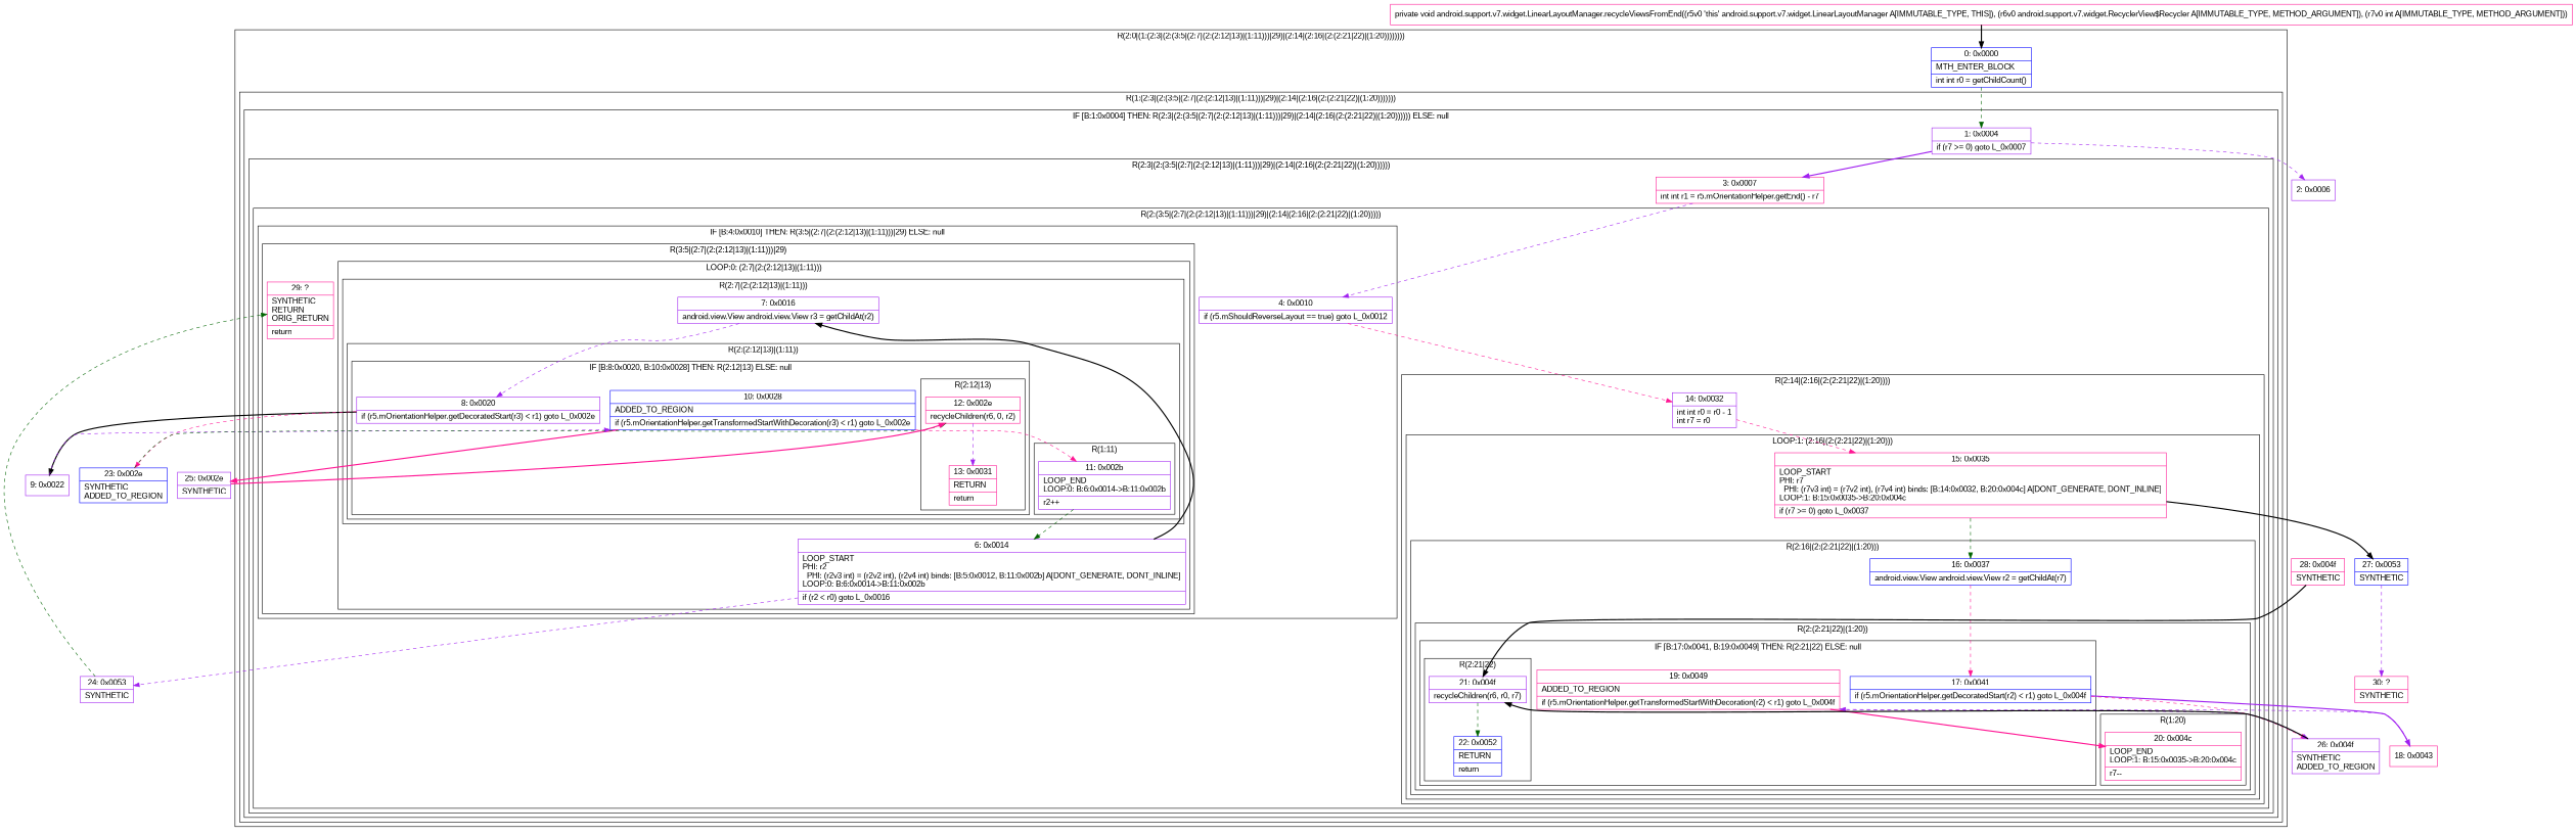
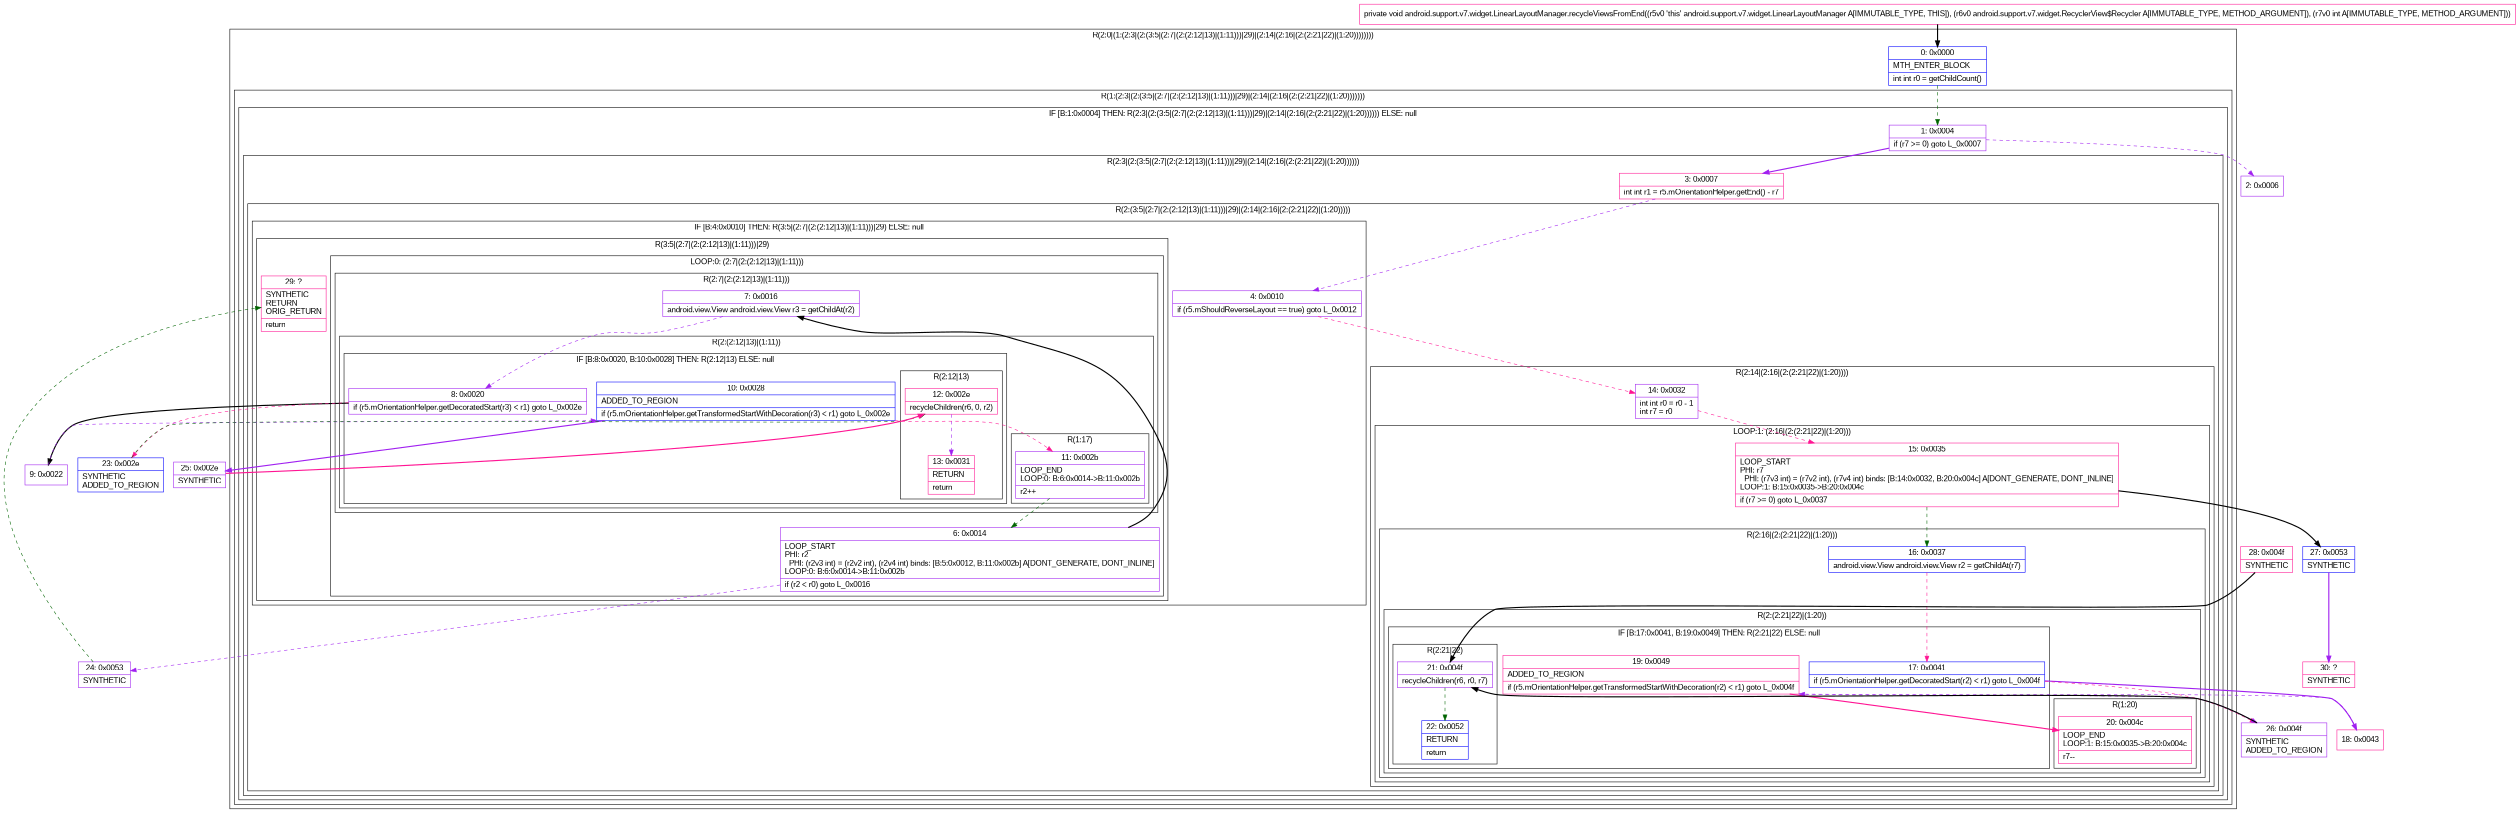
  digraph {
    fontname="Liberation Sans"
    node [color=purple fontname="Liberation Sans" shape=record]
    edge [color=purple fontname="Liberation Sans" style=dashed]
    n1 [color=deeppink label="{12\:\ 0x002e|recycleChildren(r6, 0, r2)\l}"]
    n2 [color=deeppink label="{13\:\ 0x0031|RETURN\l|return\l}"]
    n3 [label="{8\:\ 0x0020|if (r5.mOrientationHelper.getDecoratedStart(r3) \< r1) goto L_0x002e\l}"]
    n4 [color=blue label="{10\:\ 0x0028|ADDED_TO_REGION\l|if (r5.mOrientationHelper.getTransformedStartWithDecoration(r3) \< r1) goto L_0x002e\l}"]
    n5 [label="{11\:\ 0x002b|LOOP_END\lLOOP:0: B:6:0x0014\-\>B:11:0x002b\l|r2++\l}"]
    n6 [label="{7\:\ 0x0016|android.view.View android.view.View r3 = getChildAt(r2)\l}"]
    n7 [label="{6\:\ 0x0014|LOOP_START\lPHI: r2 \l  PHI: (r2v3 int) = (r2v2 int), (r2v4 int) binds: [B:5:0x0012, B:11:0x002b] A[DONT_GENERATE, DONT_INLINE]\lLOOP:0: B:6:0x0014\-\>B:11:0x002b\l|if (r2 \< r0) goto L_0x0016\l}"]
    n8 [color=deeppink label="{29\:\ ?|SYNTHETIC\lRETURN\lORIG_RETURN\l|return\l}"]
    n9 [label="{4\:\ 0x0010|if (r5.mShouldReverseLayout == true) goto L_0x0012\l}"]
    n10 [label="{21\:\ 0x004f|recycleChildren(r6, r0, r7)\l}"]
    n11 [color=blue label="{22\:\ 0x0052|RETURN\l|return\l}"]
    n12 [color=blue label="{17\:\ 0x0041|if (r5.mOrientationHelper.getDecoratedStart(r2) \< r1) goto L_0x004f\l}"]
    n13 [color=deeppink label="{19\:\ 0x0049|ADDED_TO_REGION\l|if (r5.mOrientationHelper.getTransformedStartWithDecoration(r2) \< r1) goto L_0x004f\l}"]
    n14 [color=deeppink label="{20\:\ 0x004c|LOOP_END\lLOOP:1: B:15:0x0035\-\>B:20:0x004c\l|r7\-\-\l}"]
    n15 [color=blue label="{16\:\ 0x0037|android.view.View android.view.View r2 = getChildAt(r7)\l}"]
    n16 [color=deeppink label="{15\:\ 0x0035|LOOP_START\lPHI: r7 \l  PHI: (r7v3 int) = (r7v2 int), (r7v4 int) binds: [B:14:0x0032, B:20:0x004c] A[DONT_GENERATE, DONT_INLINE]\lLOOP:1: B:15:0x0035\-\>B:20:0x004c\l|if (r7 \>= 0) goto L_0x0037\l}"]
    n17 [label="{14\:\ 0x0032|int int r0 = r0 \- 1\lint r7 = r0\l}"]
    n18 [color=deeppink label="{3\:\ 0x0007|int int r1 = r5.mOrientationHelper.getEnd() \- r7\l}"]
    n19 [label="{1\:\ 0x0004|if (r7 \>= 0) goto L_0x0007\l}"]
    n20 [color=blue label="{0\:\ 0x0000|MTH_ENTER_BLOCK\l|int int r0 = getChildCount()\l}"]
    n21 [label="{9\:\ 0x0022}"]
    n22 [color=blue label="{23\:\ 0x002e|SYNTHETIC\lADDED_TO_REGION\l}"]
    n23 [label="{25\:\ 0x002e|SYNTHETIC\l}"]
    n24 [label="{24\:\ 0x0053|SYNTHETIC\l}"]
    n25 [color=deeppink label="{18\:\ 0x0043}"]
    n26 [label="{26\:\ 0x004f|SYNTHETIC\lADDED_TO_REGION\l}"]
    n27 [color=blue label="{27\:\ 0x0053|SYNTHETIC\l}"]
    n28 [label="{2\:\ 0x0006}"]
    n29 [color=deeppink label="{30\:\ ?|SYNTHETIC\l}"]
    n30 [color=deeppink label="{28\:\ 0x004f|SYNTHETIC\l}"]
    n31 [color=deeppink label="{private void android.support.v7.widget.LinearLayoutManager.recycleViewsFromEnd((r5v0 'this' android.support.v7.widget.LinearLayoutManager A[IMMUTABLE_TYPE, THIS]), (r6v0 android.support.v7.widget.RecyclerView$Recycler A[IMMUTABLE_TYPE, METHOD_ARGUMENT]), (r7v0 int A[IMMUTABLE_TYPE, METHOD_ARGUMENT])) }"]
    subgraph cluster_1 {
      label="R(2:0|(1:(2:3|(2:(3:5|(2:7|(2:(2:12|13)|(1:11)))|29)|(2:14|(2:16|(2:(2:21|22)|(1:20))))))))"
      n20
      subgraph cluster_2 {
        label="R(1:(2:3|(2:(3:5|(2:7|(2:(2:12|13)|(1:11)))|29)|(2:14|(2:16|(2:(2:21|22)|(1:20)))))))"
        subgraph cluster_3 {
          label="IF [B:1:0x0004] THEN: R(2:3|(2:(3:5|(2:7|(2:(2:12|13)|(1:11)))|29)|(2:14|(2:16|(2:(2:21|22)|(1:20)))))) ELSE: null"
          n19
          subgraph cluster_4 {
            label="R(2:3|(2:(3:5|(2:7|(2:(2:12|13)|(1:11)))|29)|(2:14|(2:16|(2:(2:21|22)|(1:20))))))"
            n18
            subgraph cluster_5 {
              label="R(2:(3:5|(2:7|(2:(2:12|13)|(1:11)))|29)|(2:14|(2:16|(2:(2:21|22)|(1:20)))))"
              subgraph cluster_6 {
                label="IF [B:4:0x0010] THEN: R(3:5|(2:7|(2:(2:12|13)|(1:11)))|29) ELSE: null"
                n9
                subgraph cluster_7 {
                  label="R(3:5|(2:7|(2:(2:12|13)|(1:11)))|29)"
                  n8
                  subgraph cluster_8 {
                    label="LOOP:0: (2:7|(2:(2:12|13)|(1:11)))"
                    n7
                    subgraph cluster_9 {
                      label="R(2:7|(2:(2:12|13)|(1:11)))"
                      n6
                      subgraph cluster_10 {
                        label="R(2:(2:12|13)|(1:11))"
                        subgraph cluster_11 {
                          label="IF [B:8:0x0020, B:10:0x0028] THEN: R(2:12|13) ELSE: null"
                          n3
                          n4
                          subgraph cluster_12 {
                            label="R(2:12|13)"
                            n1
                            n2
                          }
                        }
                        subgraph cluster_13 {
-                         label="R(1:11)"
+                         label="R(1:17)"
                          n5
                        }
                      }
                    }
                  }
                }
              }
              subgraph cluster_14 {
                label="R(2:14|(2:16|(2:(2:21|22)|(1:20))))"
                n17
                subgraph cluster_15 {
                  label="LOOP:1: (2:16|(2:(2:21|22)|(1:20)))"
                  n16
                  subgraph cluster_16 {
                    label="R(2:16|(2:(2:21|22)|(1:20)))"
                    n15
                    subgraph cluster_17 {
                      label="R(2:(2:21|22)|(1:20))"
                      subgraph cluster_18 {
                        label="IF [B:17:0x0041, B:19:0x0049] THEN: R(2:21|22) ELSE: null"
                        n12
                        n13
                        subgraph cluster_19 {
                          label="R(2:21|22)"
                          n10
                          n11
                        }
                      }
                      subgraph cluster_20 {
                        label="R(1:20)"
                        n14
                      }
                    }
                  }
                }
              }
            }
          }
        }
      }
    }
    n1 -> n2
    n3 -> n21 [color=black style=bold]
    n3 -> n22 [color=deeppink]
    n4 -> n5 [color=deeppink]
-   n4 -> n23 [color=deeppink style=bold]
+   n4 -> n23 [style=bold]
    n5 -> n7 [color=darkgreen]
    n6 -> n3
    n7 -> n6 [color=black style=bold]
    n7 -> n24
    n9 -> n17 [color=deeppink]
    n10 -> n11 [color=darkgreen]
    n12 -> n25 [style=bold]
    n12 -> n26 [color=deeppink]
    n13 -> n14 [color=deeppink style=bold]
    n13 -> n26
    n15 -> n12 [color=deeppink]
    n16 -> n15 [color=darkgreen]
    n16 -> n27 [color=black style=bold]
    n17 -> n16 [color=deeppink]
    n18 -> n9
    n19 -> n18 [style=bold]
    n19 -> n28
    n20 -> n19 [color=darkgreen]
    n21 -> n4
    n22 -> n1 [color=darkgreen]
    n23 -> n1 [color=deeppink style=bold]
    n24 -> n8 [color=darkgreen]
    n25 -> n13
    n26 -> n10 [color=black style=bold]
-   n27 -> n29
+   n27 -> n29 [style=bold]
    n30 -> n10 [color=black style=bold]
    n31 -> n20 [color=black style=bold]
  }
